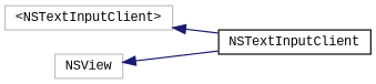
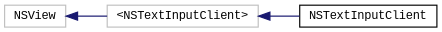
  digraph {
    fontname="Liberation Mono"
    rankdir=LR
    node [color=grey75 fillcolor=white fontname="Liberation Mono" fontsize=10 shape=record style=filled]
    edge [color=midnightblue dir=back fontname="Liberation Mono" fontsize=10 labelfontname=Helvetica labelfontsize=10 style=solid]
    n1 [height=0.2 label="\<NSTextInputClient\>" width=0.4]
    n2 [color=black height=0.2 label=NSTextInputClient width=0.4]
    n3 [height=0.2 label=NSView width=0.4]
    n1 -> n2
-   n3 -> n2
+   n3 -> n1
  }
